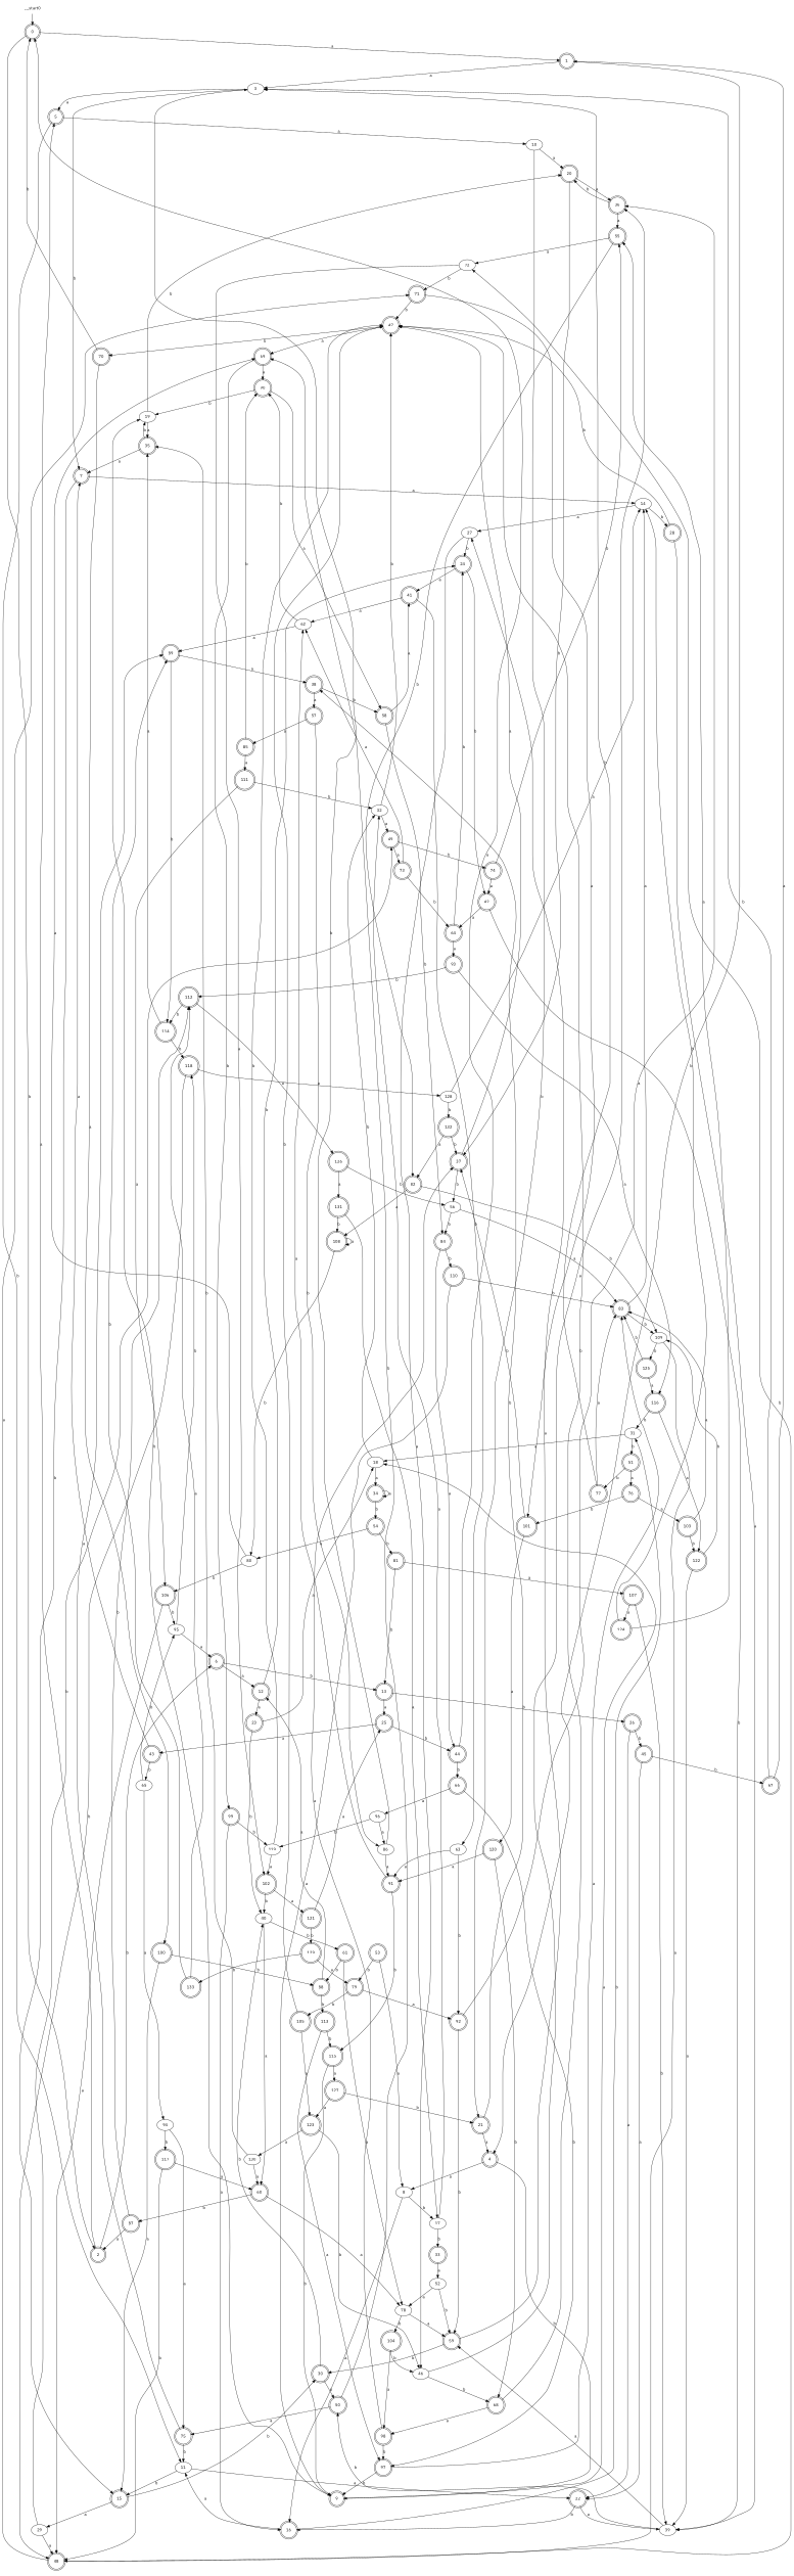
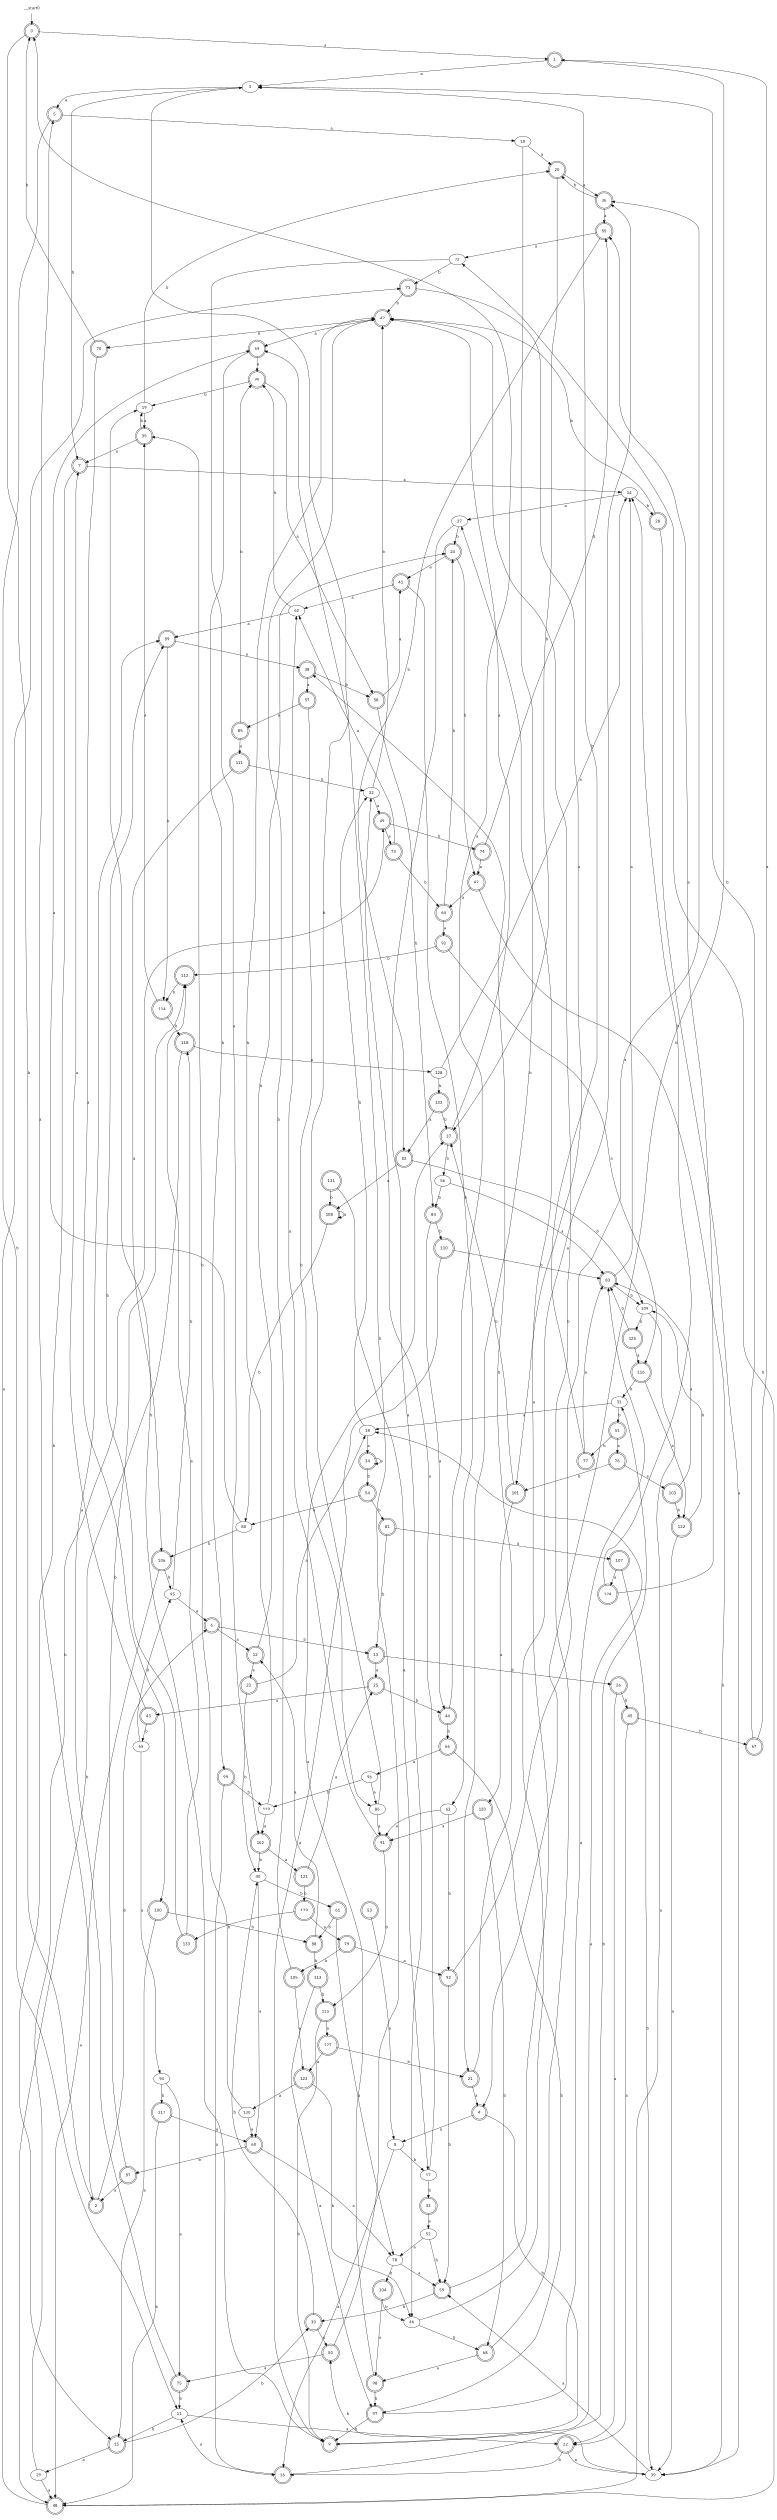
  digraph {
    fontname="IBM Plex Sans"
    node [fontname="IBM Plex Sans" shape=doublecircle]
    edge [fontname="IBM Plex Sans"]
    __start0 [shape=none]
    0
    1
    2
    3 [shape=""]
    4
    5
    6
    7
    8 [shape=""]
    9
    10 [shape=""]
    11 [shape=""]
    12
    13
    14 [shape=""]
    15
    16
    17 [shape=""]
    18 [shape=""]
    19 [shape=""]
    20
    21
    22
    23
    24
    25
    26
    27 [shape=""]
    28
    29 [shape=""]
    30
    31 [shape=""]
    32 [shape=""]
    33
    34
    35
    36
    37
    38
    39 [shape=""]
    40 [shape=""]
    41
    42
    43
    44
    45
    46 [shape=""]
    47
    48
    49
    50
    51
    52 [shape=""]
    54
    55
    56 [shape=""]
    57
    58
    59
    60
    61
    62 [shape=""]
    63 [shape=""]
    64
    65 [shape=""]
    66
    67
    68
    69
    70
    71
    72 [shape=""]
    73
    74
    75
    76
    77
    78 [shape=""]
    53
    79
    80 [shape=""]
    81
    82
    83
    84
    85
    86 [shape=""]
    87
    88
    89
    90
    91
    92
    93
    94 [shape=""]
    95 [shape=""]
    96 [shape=""]
    97
    98
    99
    100
    101
    102
    103
    104
    105
    106
    107
    108
    109 [shape=""]
    110
    111
    112
    113
    114
    115
    116
    117
    118
    119 [shape=""]
    120
    121
    122
    123
    124
    125
-   126
    127
    128 [shape=""]
    129
    130 [shape=""]
    131
    132
    133
    __start0 -> 0
    0 -> 1 [label=a]
    0 -> 2 [label=b]
    1 -> 3 [label=a]
    1 -> 4 [label=b]
    2 -> 5 [label=a]
    2 -> 6 [label=b]
    3 -> 5 [label=a]
    3 -> 7 [label=b]
    4 -> 8 [label=a]
    4 -> 9 [label=b]
    5 -> 10 [label=a]
    5 -> 11 [label=b]
    6 -> 12 [label=a]
    6 -> 13 [label=b]
    7 -> 14 [label=a]
    7 -> 15 [label=b]
    8 -> 16 [label=a]
    8 -> 17 [label=b]
    9 -> 18 [label=a]
    9 -> 19 [label=b]
    10 -> 20 [label=a]
    10 -> 21 [label=b]
    11 -> 15 [label=b]
    11 -> 22 [label=a]
    12 -> 23 [label=a]
    12 -> 24 [label=b]
    13 -> 25 [label=a]
    13 -> 26 [label=b]
    14 -> 27 [label=a]
    14 -> 28 [label=b]
    15 -> 29 [label=a]
    15 -> 30 [label=b]
    16 -> 11 [label=a]
    16 -> 31 [label=b]
    17 -> 32 [label=a]
    17 -> 33 [label=b]
    18 -> 32 [label=b]
    18 -> 34 [label=a]
    19 -> 20 [label=b]
    19 -> 35 [label=a]
    20 -> 36 [label=a]
    20 -> 37 [label=b]
    21 -> 4 [label=a]
    21 -> 38 [label=b]
    22 -> 16 [label=b]
    22 -> 39 [label=a]
    23 -> 18 [label=a]
    23 -> 40 [label=b]
    24 -> 41 [label=a]
    24 -> 42 [label=b]
    25 -> 43 [label=a]
    25 -> 44 [label=b]
    26 -> 22 [label=a]
    26 -> 45 [label=b]
    27 -> 24 [label=b]
    27 -> 46 [label=a]
    28 -> 39 [label=a]
    28 -> 47 [label=b]
    29 -> 48 [label=a]
    29 -> 49 [label=b]
    30 -> 40 [label=b]
    30 -> 50 [label=a]
    31 -> 18 [label=a]
    31 -> 51 [label=b]
    32 -> 47 [label=b]
    32 -> 49 [label=a]
    33 -> 52 [label=a]
    34 -> 34 [label=a]
    34 -> 54 [label=b]
    35 -> 7 [label=a]
    35 -> 19 [label=b]
    36 -> 20 [label=b]
    36 -> 55 [label=a]
    37 -> 47 [label=a]
    37 -> 56 [label=b]
    38 -> 57 [label=a]
    38 -> 58 [label=b]
    39 -> 50 [label=b]
    39 -> 59 [label=a]
    40 -> 60 [label=a]
    40 -> 61 [label=b]
    41 -> 62 [label=a]
    41 -> 63 [label=b]
    42 -> 39 [label=b]
    42 -> 64 [label=a]
    43 -> 7 [label=a]
    43 -> 65 [label=b]
    44 -> 0 [label=a]
    44 -> 66 [label=b]
    45 -> 22 [label=a]
    45 -> 67 [label=b]
    46 -> 36 [label=a]
    46 -> 68 [label=b]
    47 -> 69 [label=a]
    47 -> 70 [label=b]
    48 -> 71 [label=a]
    48 -> 72 [label=b]
    49 -> 73 [label=a]
    49 -> 74 [label=b]
    50 -> 69 [label=b]
    50 -> 75 [label=a]
    51 -> 76 [label=a]
    51 -> 77 [label=b]
    52 -> 59 [label=b]
    52 -> 78 [label=a]
    54 -> 80 [label=a]
    54 -> 81 [label=b]
    55 -> 72 [label=a]
    55 -> 82 [label=b]
    56 -> 83 [label=a]
    56 -> 84 [label=b]
    57 -> 85 [label=a]
    57 -> 86 [label=b]
    58 -> 41 [label=a]
    58 -> 84 [label=b]
    59 -> 27 [label=a]
    59 -> 30 [label=b]
    60 -> 78 [label=a]
    60 -> 87 [label=b]
    61 -> 78 [label=a]
    61 -> 88 [label=b]
    62 -> 89 [label=a]
    62 -> 90 [label=b]
    63 -> 91 [label=a]
    63 -> 92 [label=b]
    64 -> 24 [label=b]
    64 -> 93 [label=a]
    65 -> 94 [label=a]
    65 -> 95 [label=b]
    66 -> 96 [label=a]
    66 -> 97 [label=b]
    67 -> 1 [label=a]
    67 -> 3 [label=b]
    68 -> 47 [label=b]
    68 -> 98 [label=a]
    69 -> 90 [label=a]
    69 -> 99 [label=b]
    70 -> 0 [label=b]
    70 -> 100 [label=a]
    71 -> 47 [label=b]
    71 -> 101 [label=a]
    72 -> 71 [label=b]
    72 -> 102 [label=a]
    73 -> 62 [label=a]
    73 -> 64 [label=b]
    74 -> 42 [label=a]
    74 -> 55 [label=b]
    75 -> 11 [label=b]
    75 -> 89 [label=a]
    76 -> 101 [label=b]
    76 -> 103 [label=a]
    77 -> 3 [label=b]
    77 -> 83 [label=a]
    78 -> 59 [label=a]
    78 -> 104 [label=b]
    53 -> 8 [label=a]
-   53 -> 79 [label=b]
    79 -> 92 [label=a]
    79 -> 105 [label=b]
    80 -> 69 [label=a]
    80 -> 106 [label=b]
    81 -> 13 [label=b]
    81 -> 107 [label=a]
    82 -> 108 [label=a]
    82 -> 109 [label=b]
    83 -> 14 [label=a]
    83 -> 109 [label=b]
    84 -> 44 [label=a]
    84 -> 110 [label=b]
    85 -> 90 [label=b]
    85 -> 111 [label=a]
    86 -> 3 [label=b]
    86 -> 91 [label=a]
    87 -> 2 [label=a]
    87 -> 112 [label=b]
    88 -> 12 [label=a]
    88 -> 113 [label=b]
    89 -> 38 [label=a]
    89 -> 114 [label=b]
    90 -> 19 [label=b]
    90 -> 58 [label=a]
    91 -> 62 [label=a]
    91 -> 115 [label=b]
    92 -> 36 [label=a]
    92 -> 59 [label=b]
    93 -> 112 [label=b]
    93 -> 116 [label=a]
    94 -> 75 [label=a]
    94 -> 117 [label=b]
    95 -> 6 [label=a]
    95 -> 118 [label=b]
    96 -> 86 [label=a]
    96 -> 119 [label=b]
    97 -> 9 [label=b]
    97 -> 83 [label=a]
    98 -> 37 [label=a]
    98 -> 97 [label=b]
    99 -> 16 [label=a]
    99 -> 119 [label=b]
    100 -> 15 [label=a]
    100 -> 88 [label=b]
    101 -> 37 [label=b]
    101 -> 120 [label=a]
    102 -> 40 [label=b]
    102 -> 121 [label=a]
    103 -> 83 [label=a]
    103 -> 122 [label=b]
    104 -> 46 [label=b]
    104 -> 98 [label=a]
    105 -> 47 [label=b]
    105 -> 123 [label=a]
    106 -> 48 [label=a]
    106 -> 95 [label=b]
    107 -> 39 [label=b]
    107 -> 124 [label=a]
    108 -> 80 [label=b]
    108 -> 108 [label=a]
    109 -> 48 [label=a]
    109 -> 125 [label=b]
    110 -> 9 [label=a]
    110 -> 83 [label=b]
    111 -> 32 [label=b]
    111 -> 106 [label=a]
    112 -> 114 [label=b]
-   112 -> 126 [label=a]
    113 -> 97 [label=a]
    113 -> 115 [label=b]
    114 -> 35 [label=a]
    114 -> 118 [label=b]
    115 -> 9 [label=b]
    115 -> 127 [label=a]
    116 -> 31 [label=b]
    116 -> 122 [label=a]
    117 -> 48 [label=b]
    117 -> 60 [label=a]
    118 -> 48 [label=b]
    118 -> 128 [label=a]
    119 -> 47 [label=b]
    119 -> 102 [label=a]
    120 -> 68 [label=b]
    120 -> 91 [label=a]
    121 -> 25 [label=a]
    121 -> 129 [label=b]
    122 -> 39 [label=a]
    122 -> 109 [label=b]
    123 -> 46 [label=b]
    123 -> 130 [label=a]
    124 -> 14 [label=b]
    124 -> 55 [label=a]
    125 -> 83 [label=b]
    125 -> 116 [label=a]
-   126 -> 56 [label=b]
-   126 -> 131 [label=a]
    127 -> 21 [label=b]
    127 -> 123 [label=a]
    128 -> 14 [label=a]
    128 -> 132 [label=b]
    129 -> 79 [label=a]
    129 -> 133 [label=b]
    130 -> 35 [label=b]
    130 -> 60 [label=a]
    131 -> 17 [label=a]
    131 -> 108 [label=b]
    132 -> 37 [label=b]
    132 -> 82 [label=a]
    133 -> 89 [label=b]
    133 -> 112 [label=a]
  }
